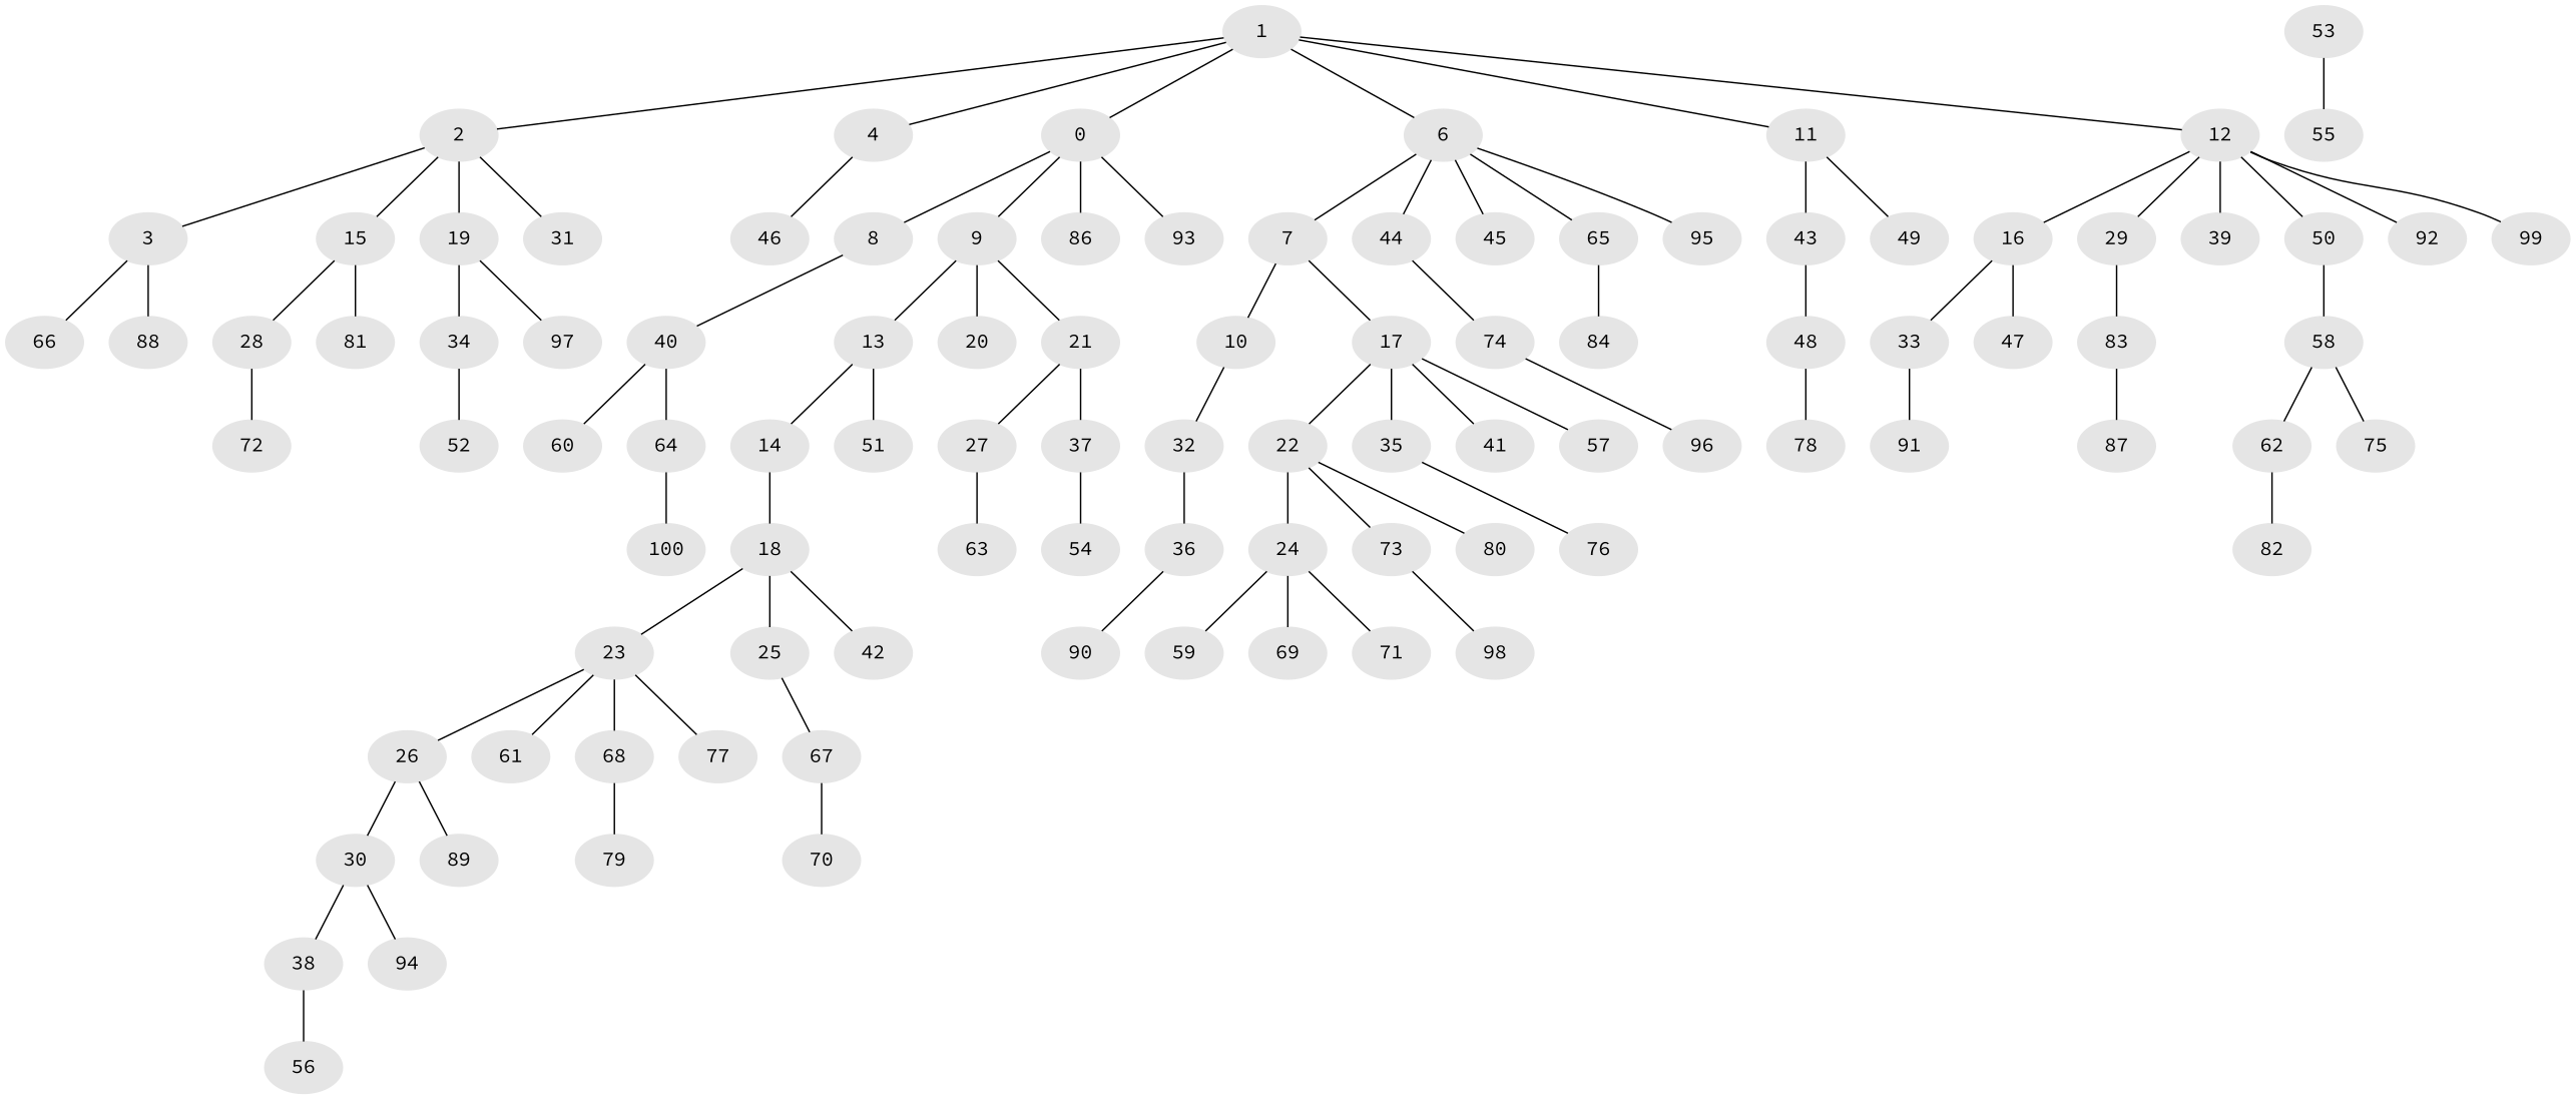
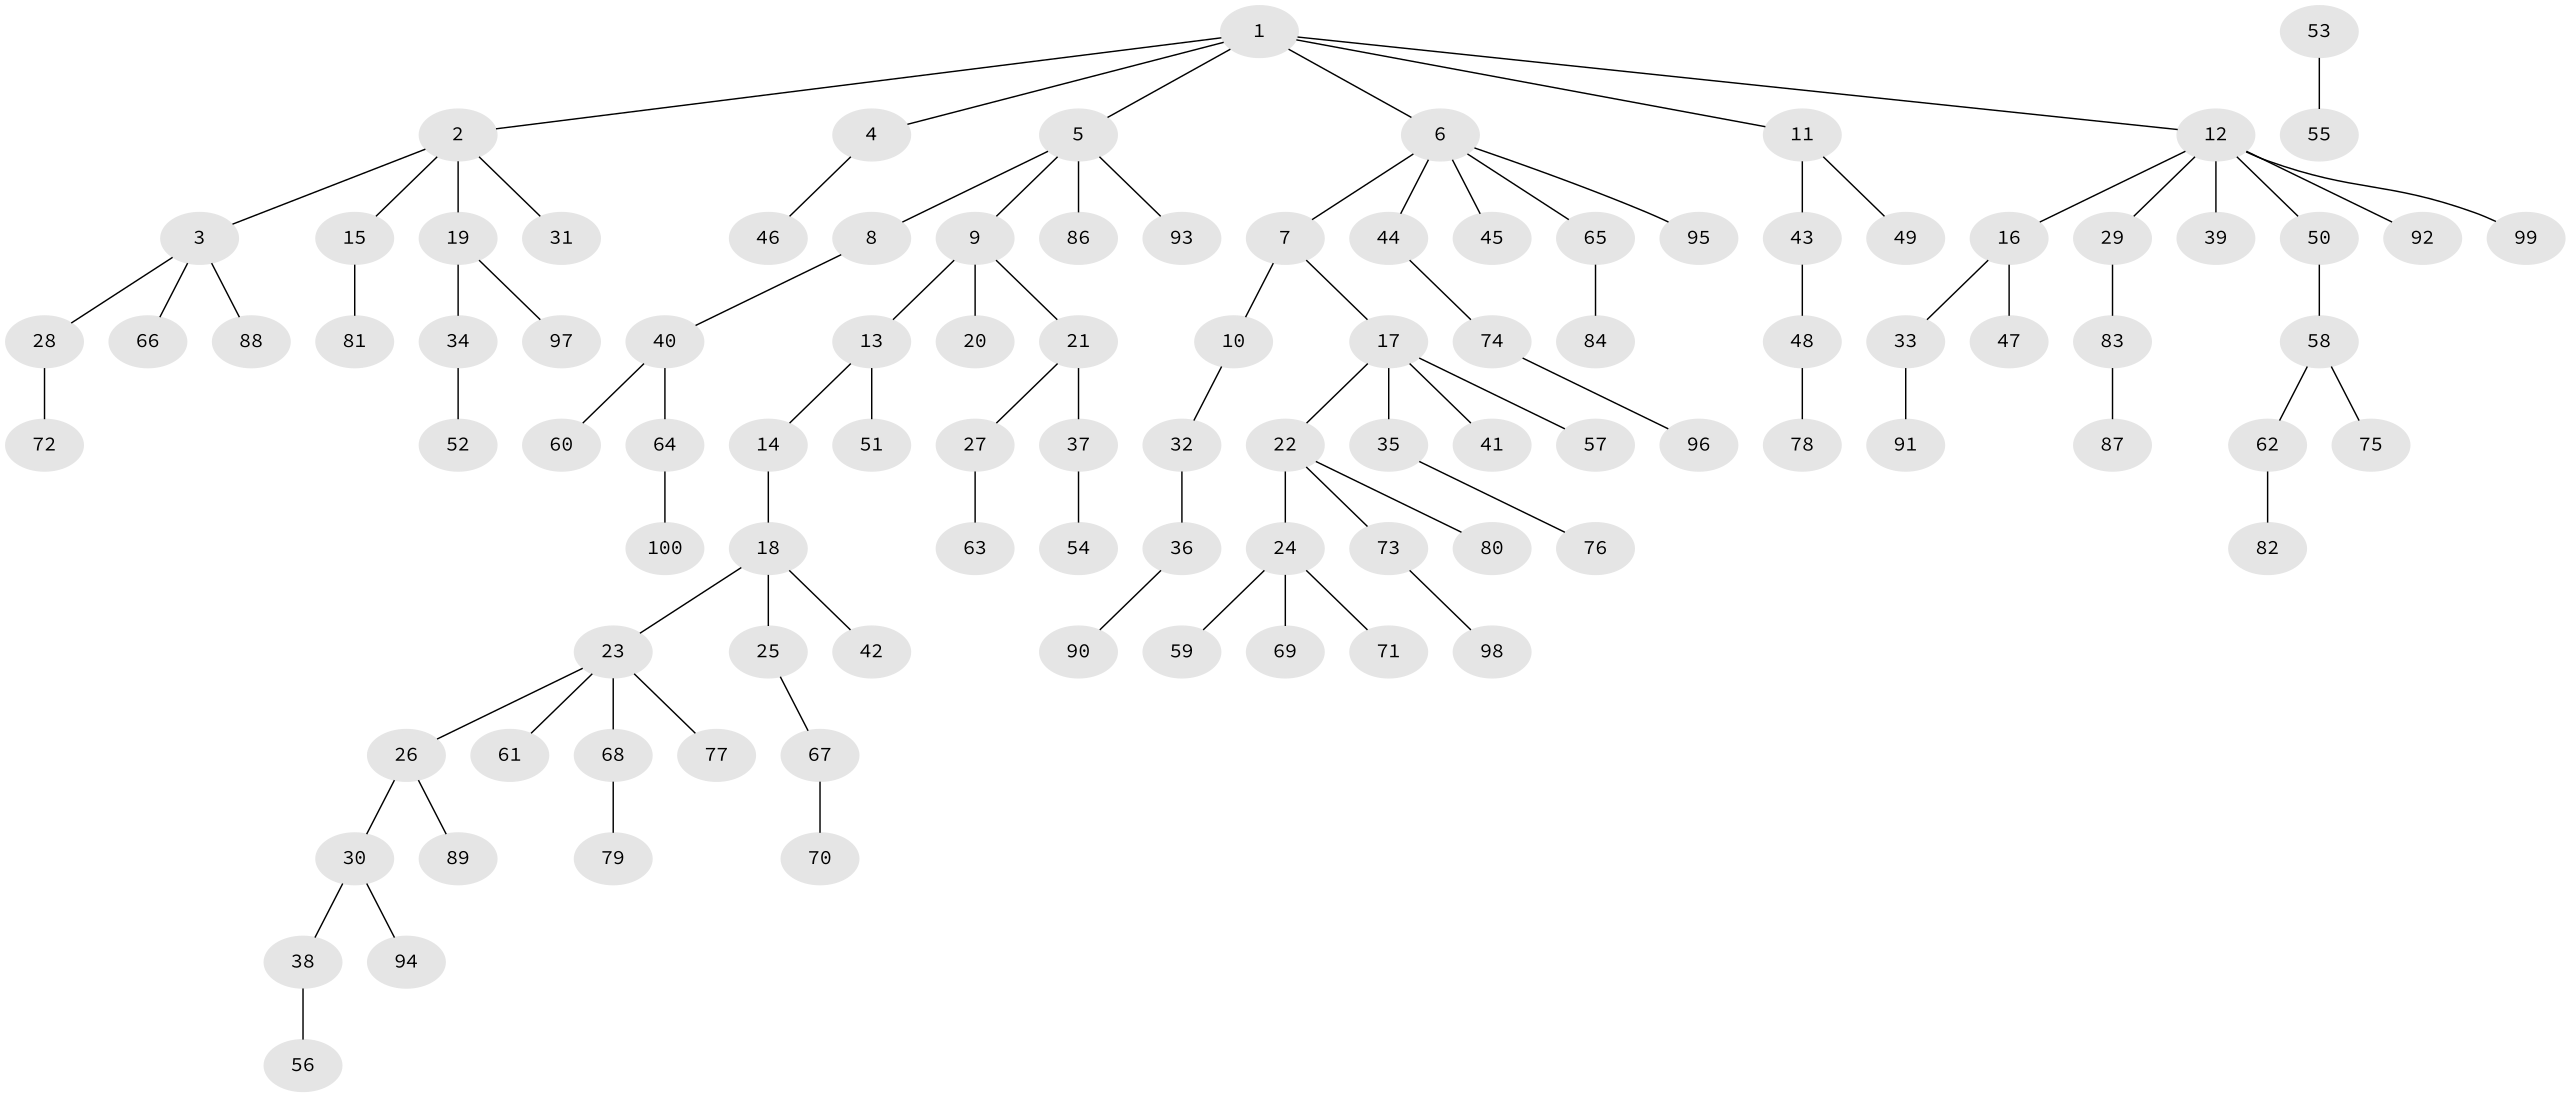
  graph {
    fontname="Source Code Pro"
    node [color=gray90 fontname="Source Code Pro" style=filled]
    edge [fontname="Source Code Pro"]
    1
    2
    4
-   5 [label=0]
+   5
    6
    11
    12
    3
    15
    19
    31
    46
    8
    9
    86
    93
    7
    44
    45
    65
    95
    43
    49
    16
    29
    39
    50
    92
    99
    28
    66
    88
    81
    34
    97
    72
    40
    13
    20
    21
    10
    17
    74
    84
    32
    22
    35
    41
    57
    60
    64
    14
    51
    27
    37
    36
    48
    33
    47
    83
    58
    18
    23
    25
    42
    91
    24
    73
    80
    76
    26
    61
    68
    77
    67
    52
    63
    54
    59
    69
    71
    98
    30
    89
    79
    70
    38
    94
    87
    56
    90
    53
    55
    100
    78
    96
    62
    75
    82
    1 -- 2
    1 -- 4
    1 -- 5
    1 -- 6
    1 -- 11
    1 -- 12
    2 -- 3
    2 -- 15
    2 -- 19
    2 -- 31
    4 -- 46
    5 -- 8
    5 -- 9
    5 -- 86
    5 -- 93
    6 -- 7
    6 -- 44
    6 -- 45
    6 -- 65
    6 -- 95
    11 -- 43
    11 -- 49
    12 -- 16
    12 -- 29
    12 -- 39
    12 -- 50
    12 -- 92
    12 -- 99
-   15 -- 28
+   3 -- 28
    3 -- 66
    3 -- 88
    15 -- 81
    19 -- 34
    19 -- 97
    8 -- 40
    9 -- 13
    9 -- 20
    9 -- 21
    7 -- 10
    7 -- 17
    44 -- 74
    65 -- 84
    43 -- 48
    16 -- 33
    16 -- 47
    29 -- 83
    50 -- 58
    28 -- 72
    34 -- 52
    40 -- 60
    40 -- 64
    13 -- 14
    13 -- 51
    21 -- 27
    21 -- 37
    10 -- 32
    17 -- 22
    17 -- 35
    17 -- 41
    17 -- 57
    74 -- 96
    32 -- 36
    22 -- 24
    22 -- 73
    22 -- 80
    35 -- 76
    64 -- 100
    14 -- 18
    27 -- 63
    37 -- 54
    36 -- 90
    48 -- 78
    33 -- 91
    83 -- 87
    58 -- 62
    58 -- 75
    18 -- 23
    18 -- 25
    18 -- 42
    23 -- 26
    23 -- 61
    23 -- 68
    23 -- 77
    25 -- 67
    24 -- 59
    24 -- 69
    24 -- 71
    73 -- 98
    26 -- 30
    26 -- 89
    68 -- 79
    67 -- 70
    30 -- 38
    30 -- 94
    38 -- 56
    53 -- 55
    62 -- 82
  }
